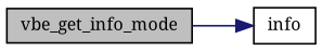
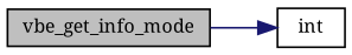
  digraph {
    rankdir=LR
    fontname="Noto Serif"
    node [color=black fontname="Noto Serif" fontsize=10 shape=record style=filled]
    n1 [fillcolor=grey75 fontcolor=black height=0.2 label=vbe_get_info_mode width=0.4]
-   n2 [fillcolor=white height=0.2 label=info width=0.4]
+   n2 [fillcolor=white height=0.2 label=int width=0.4]
    n1 -> n2 [color=midnightblue fontname="Noto Serif" fontsize=10 labelfontname=Helvetica labelfontsize=10 style=solid]
  }
